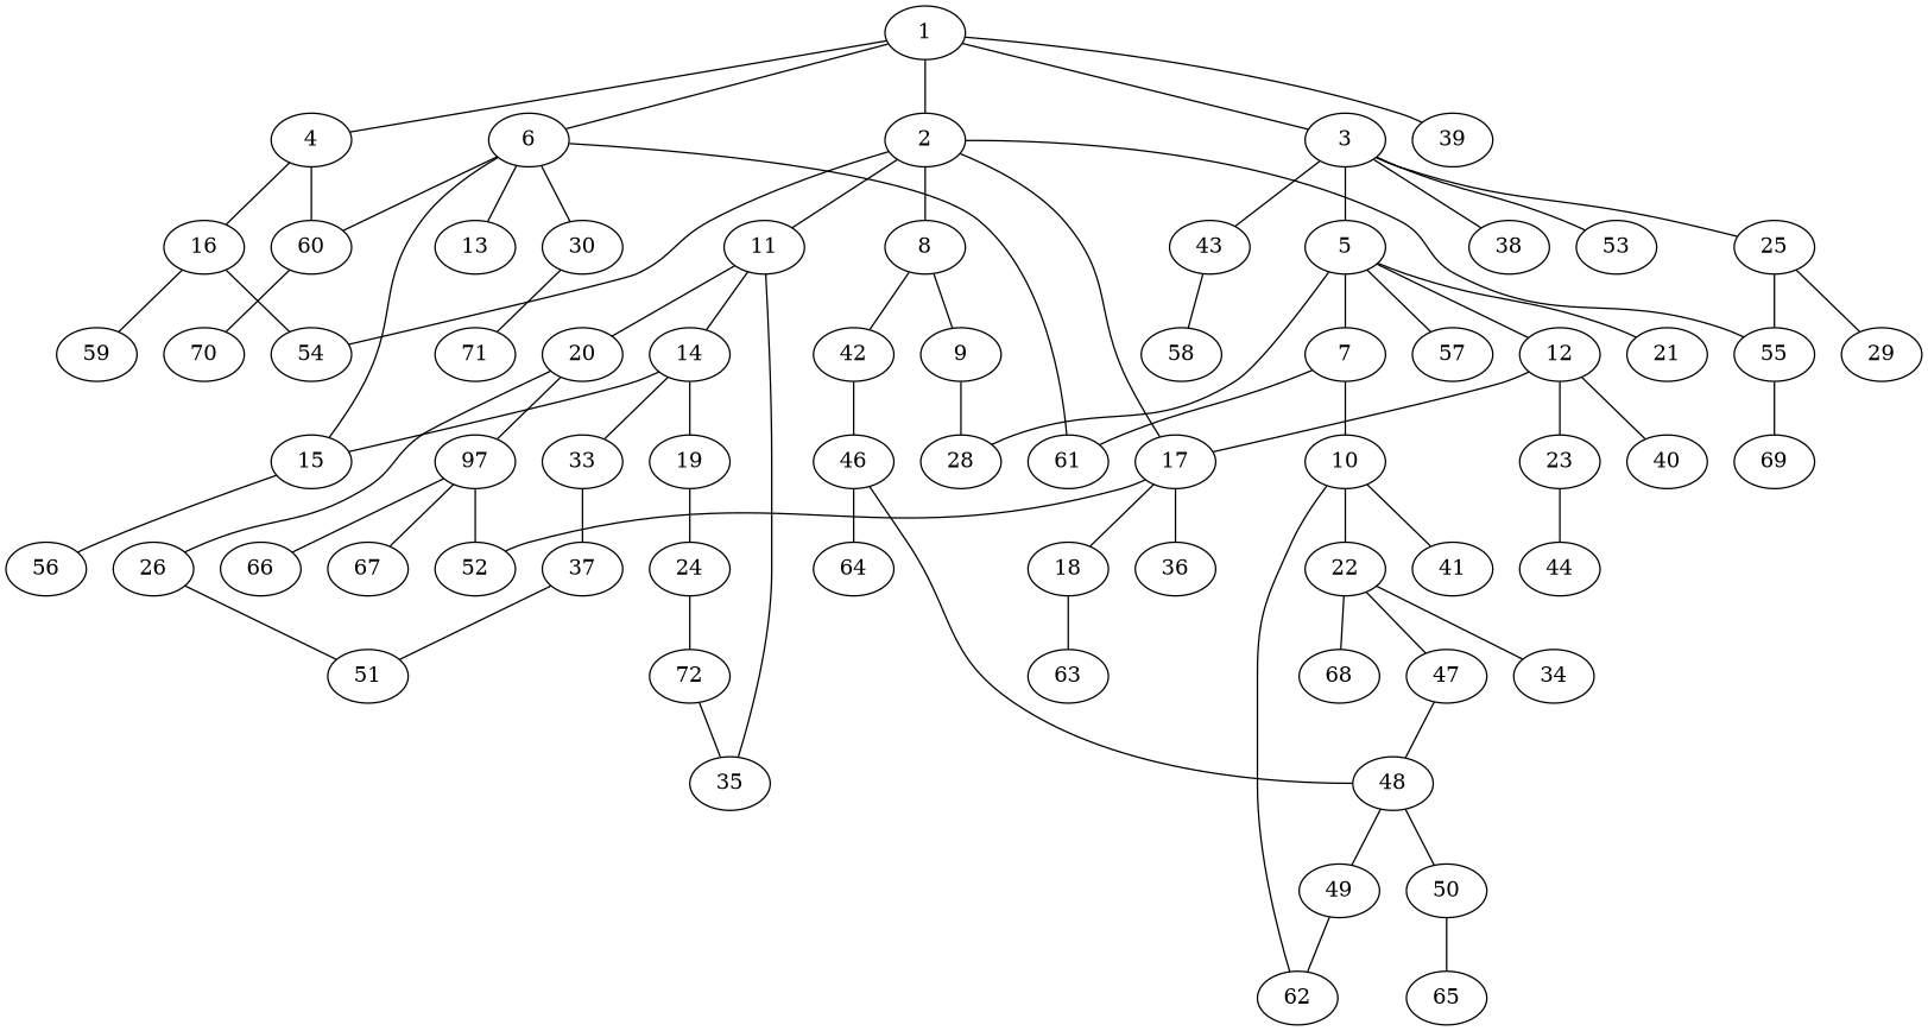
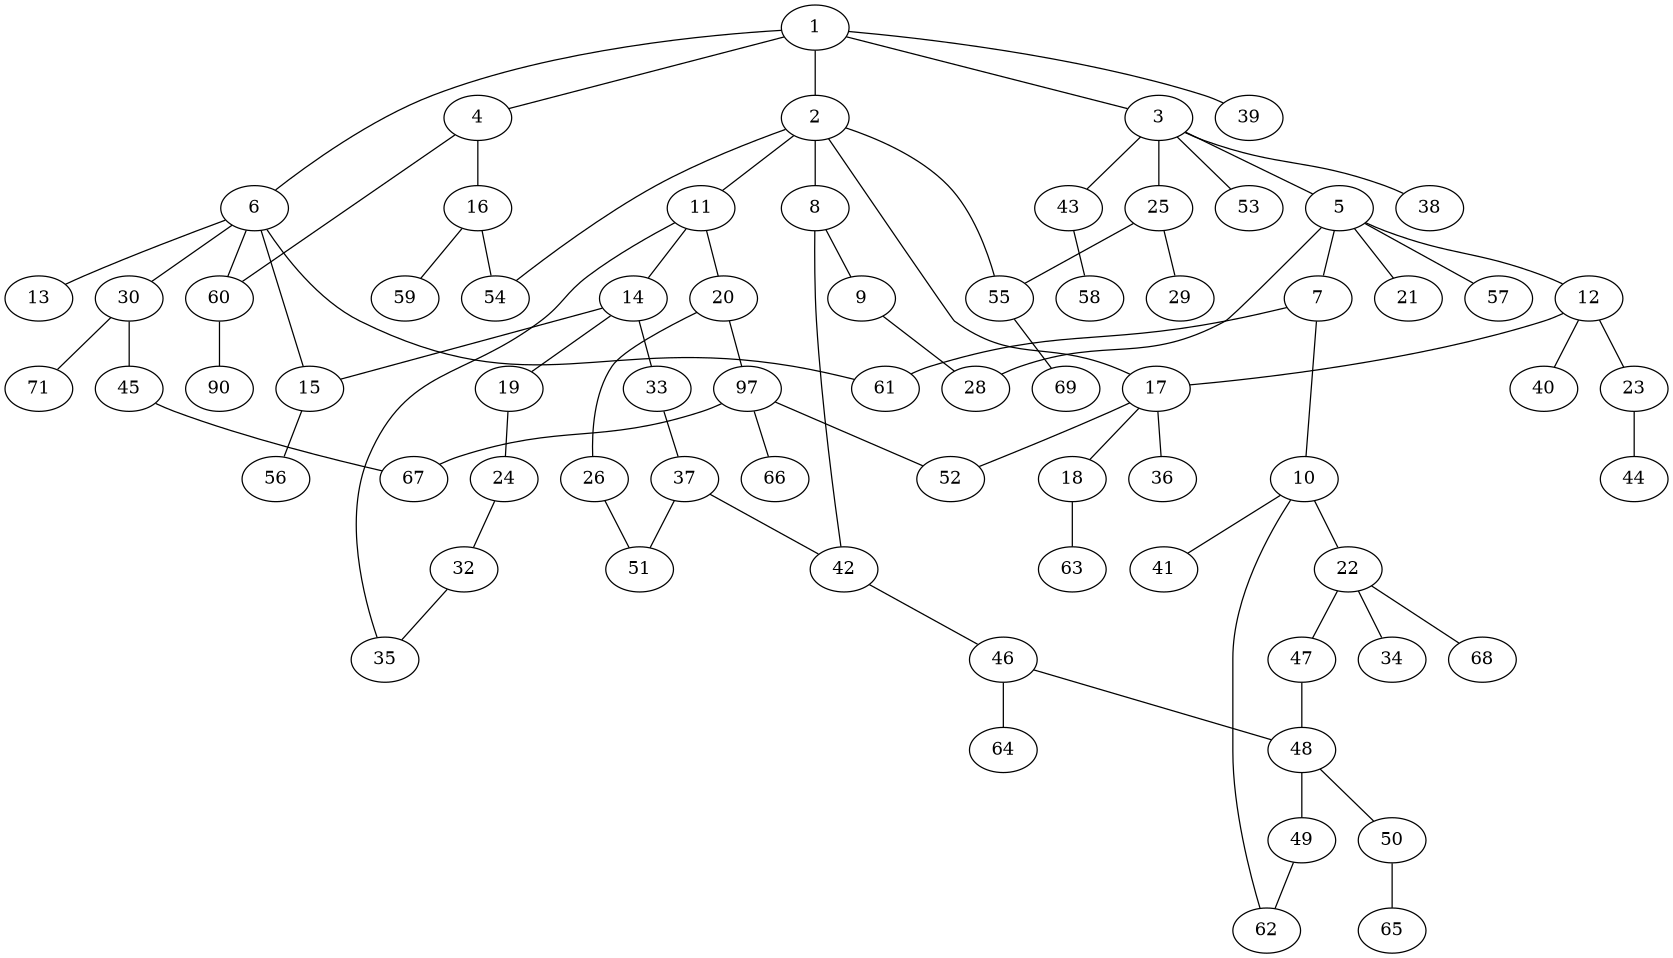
  graph {
    1
    2
    3
    4
    6
    39
    8
    11
    17
    54
    55
    5
    25
    38
    43
    53
    16
    60
    13
    15
    30
    61
    9
    42
    14
    20
    35
    18
    36
    52
    69
    7
    12
    21
    28
    57
    29
    58
    10
    22
    41
    62
    59
    56
    n45 [label=71]
-   70
+   45
+   70 [label=90]
    46
    19
    33
    26
    n52 [label=97]
    63
    23
    40
    34
    47
    68
    44
    67
    48
    24
    37
    51
    66
-   32 [label=72]
+   32
    49
    50
    64
    65
    1 -- 2
    1 -- 3
    1 -- 4
    1 -- 6
    1 -- 39
    2 -- 8
    2 -- 11
    2 -- 17
    2 -- 54
    2 -- 55
    3 -- 5
    3 -- 25
    3 -- 38
    3 -- 43
    3 -- 53
    4 -- 16
    4 -- 60
    6 -- 60
    6 -- 13
    6 -- 15
    6 -- 30
    6 -- 61
    8 -- 9
    8 -- 42
    11 -- 14
    11 -- 20
    11 -- 35
    17 -- 18
    17 -- 36
    17 -- 52
    55 -- 69
    5 -- 7
    5 -- 12
    5 -- 21
    5 -- 28
    5 -- 57
    25 -- 55
    25 -- 29
    43 -- 58
    16 -- 54
    16 -- 59
    60 -- 70
    15 -- 56
    30 -- n45
+   30 -- 45
    9 -- 28
    42 -- 46
    14 -- 15
    14 -- 19
    14 -- 33
    20 -- 26
    20 -- n52
    18 -- 63
    7 -- 61
    7 -- 10
    12 -- 17
    12 -- 23
    12 -- 40
    10 -- 22
    10 -- 41
    10 -- 62
    22 -- 34
    22 -- 47
    22 -- 68
+   45 -- 67
    46 -- 48
    46 -- 64
    19 -- 24
    33 -- 37
    26 -- 51
    n52 -- 52
    n52 -- 67
    n52 -- 66
    23 -- 44
    47 -- 48
    48 -- 49
    48 -- 50
    24 -- 32
+   37 -- 42
    37 -- 51
    32 -- 35
    49 -- 62
    50 -- 65
  }
